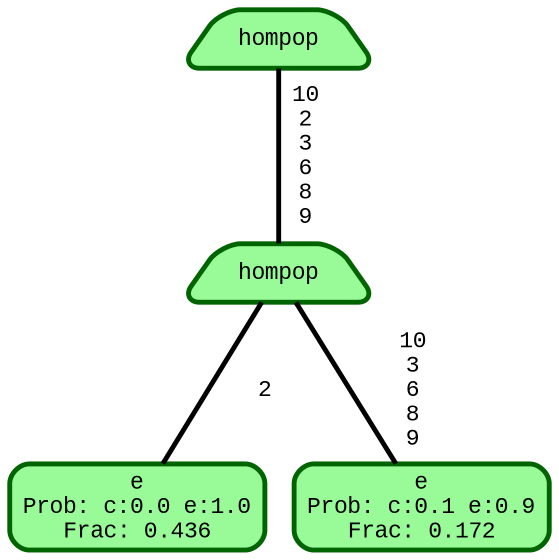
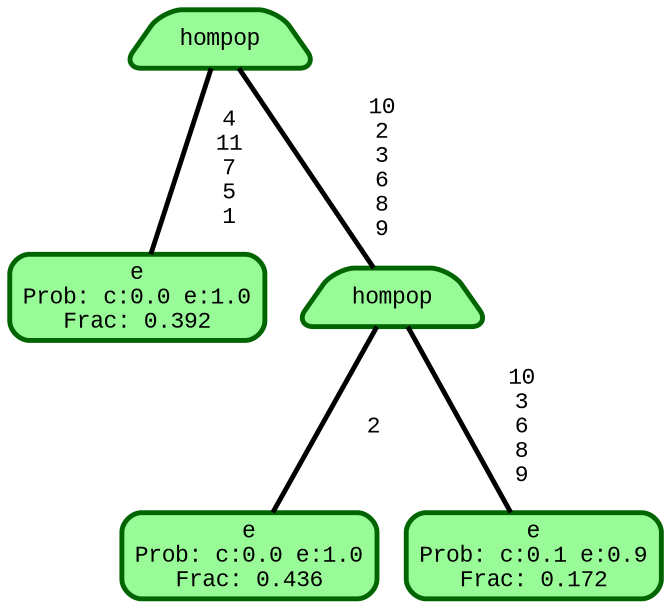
  graph {
    ranksep="0 equally"
    splines=straight
    fontname="Liberation Mono"
    node [color=darkgreen fillcolor=palegreen fontcolor=black fontname="Liberation Mono" penwidth=3 shape=box style="filled, rounded"]
    edge [color=black fontname="Liberation Mono" penwidth=3]
+   n1 [label="e\nProb: c:0.0 e:1.0\nFrac: 0.392"]
    n2 [label=hompop shape=trapezium]
    n3 [label=hompop shape=trapezium]
    n4 [label="e\nProb: c:0.0 e:1.0\nFrac: 0.436"]
    n5 [label="e\nProb: c:0.1 e:0.9\nFrac: 0.172"]
    subgraph sub_1 {
      rank=same
    }
+   n2 -- n1 [label=" 4\n 11\n 7\n 5\n 1"]
    n2 -- n3 [label=" 10\n 2\n 3\n 6\n 8\n 9"]
    n3 -- n4 [label=" 2"]
    n3 -- n5 [label=" 10\n 3\n 6\n 8\n 9"]
  }
